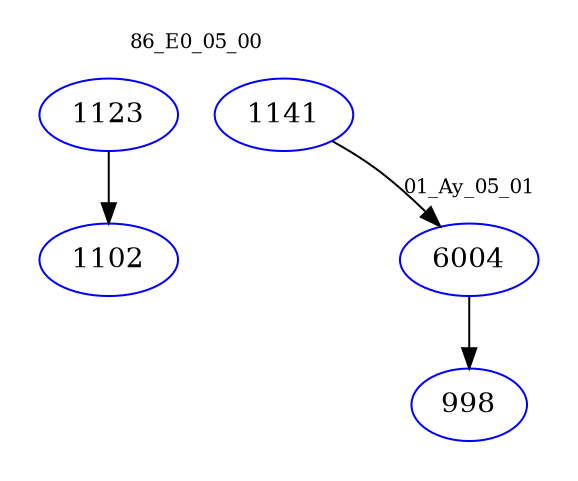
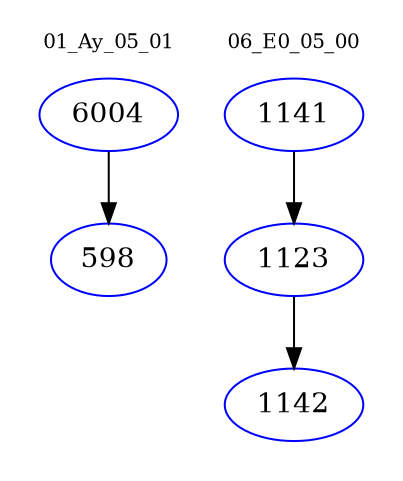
  digraph {
    node [color=blue]
    edge [color=black]
    n1 [label=6004]
-   n2 [label=998]
+   n2 [label=598]
    n3 [label=1141]
    n4 [label=1123]
-   n5 [label=1102]
+   n5 [label=1142]
    subgraph cluster_1 {
      color=white
      fontsize=10
      label="01_Ay_05_01"
      n1
      n2
    }
    subgraph cluster_2 {
      color=white
      fontsize=10
-     label="86_E0_05_00"
+     label="06_E0_05_00"
      n3
      n4
      n5
    }
    n1 -> n2
-   n3 -> n1
+   n3 -> n4
    n4 -> n5
  }
